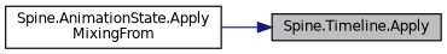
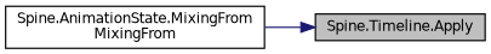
  digraph {
    rankdir=RL
    node [color=black fontname=Helvetica fontsize=10 shape=record style=filled]
    n1 [fillcolor=grey75 fontcolor=black height=0.2 label="Spine.Timeline.Apply" width=0.4]
-   n2 [fillcolor=white height=0.2 label="Spine.AnimationState.Apply\lMixingFrom" width=0.4]
+   n2 [fillcolor=white height=0.2 label="Spine.AnimationState.MixingFrom\lMixingFrom" width=0.4]
    n1 -> n2 [color=midnightblue dir=back fontname=Helvetica fontsize=10 labelfontname=Helvetica labelfontsize=10 style=solid]
  }
